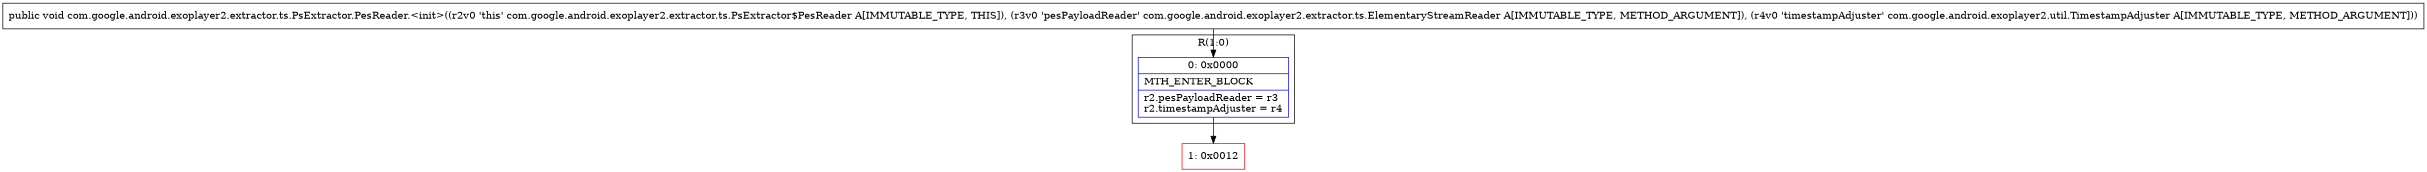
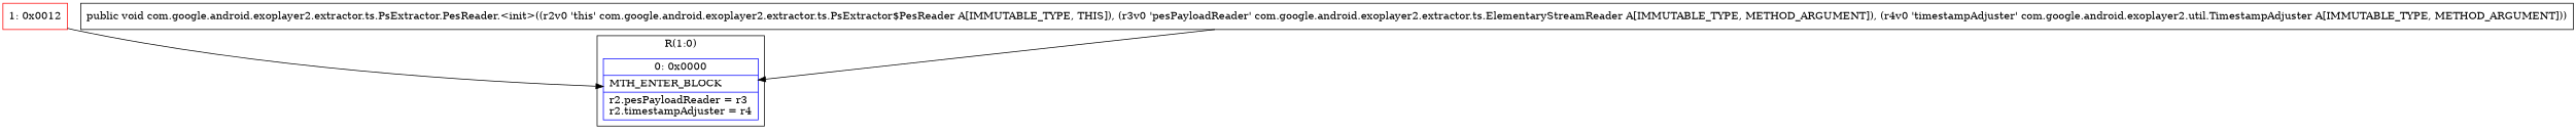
  digraph {
    node [shape=record]
    n1 [color=blue label="{0\:\ 0x0000|MTH_ENTER_BLOCK\l|r2.pesPayloadReader = r3\lr2.timestampAdjuster = r4\l}"]
    n2 [color=red label="{1\:\ 0x0012}"]
    n3 [label="{public void com.google.android.exoplayer2.extractor.ts.PsExtractor.PesReader.\<init\>((r2v0 'this' com.google.android.exoplayer2.extractor.ts.PsExtractor$PesReader A[IMMUTABLE_TYPE, THIS]), (r3v0 'pesPayloadReader' com.google.android.exoplayer2.extractor.ts.ElementaryStreamReader A[IMMUTABLE_TYPE, METHOD_ARGUMENT]), (r4v0 'timestampAdjuster' com.google.android.exoplayer2.util.TimestampAdjuster A[IMMUTABLE_TYPE, METHOD_ARGUMENT])) }"]
    subgraph cluster_1 {
      label="R(1:0)"
      n1
    }
-   n1 -> n2
+   n2 -> n1
    n3 -> n1
  }
